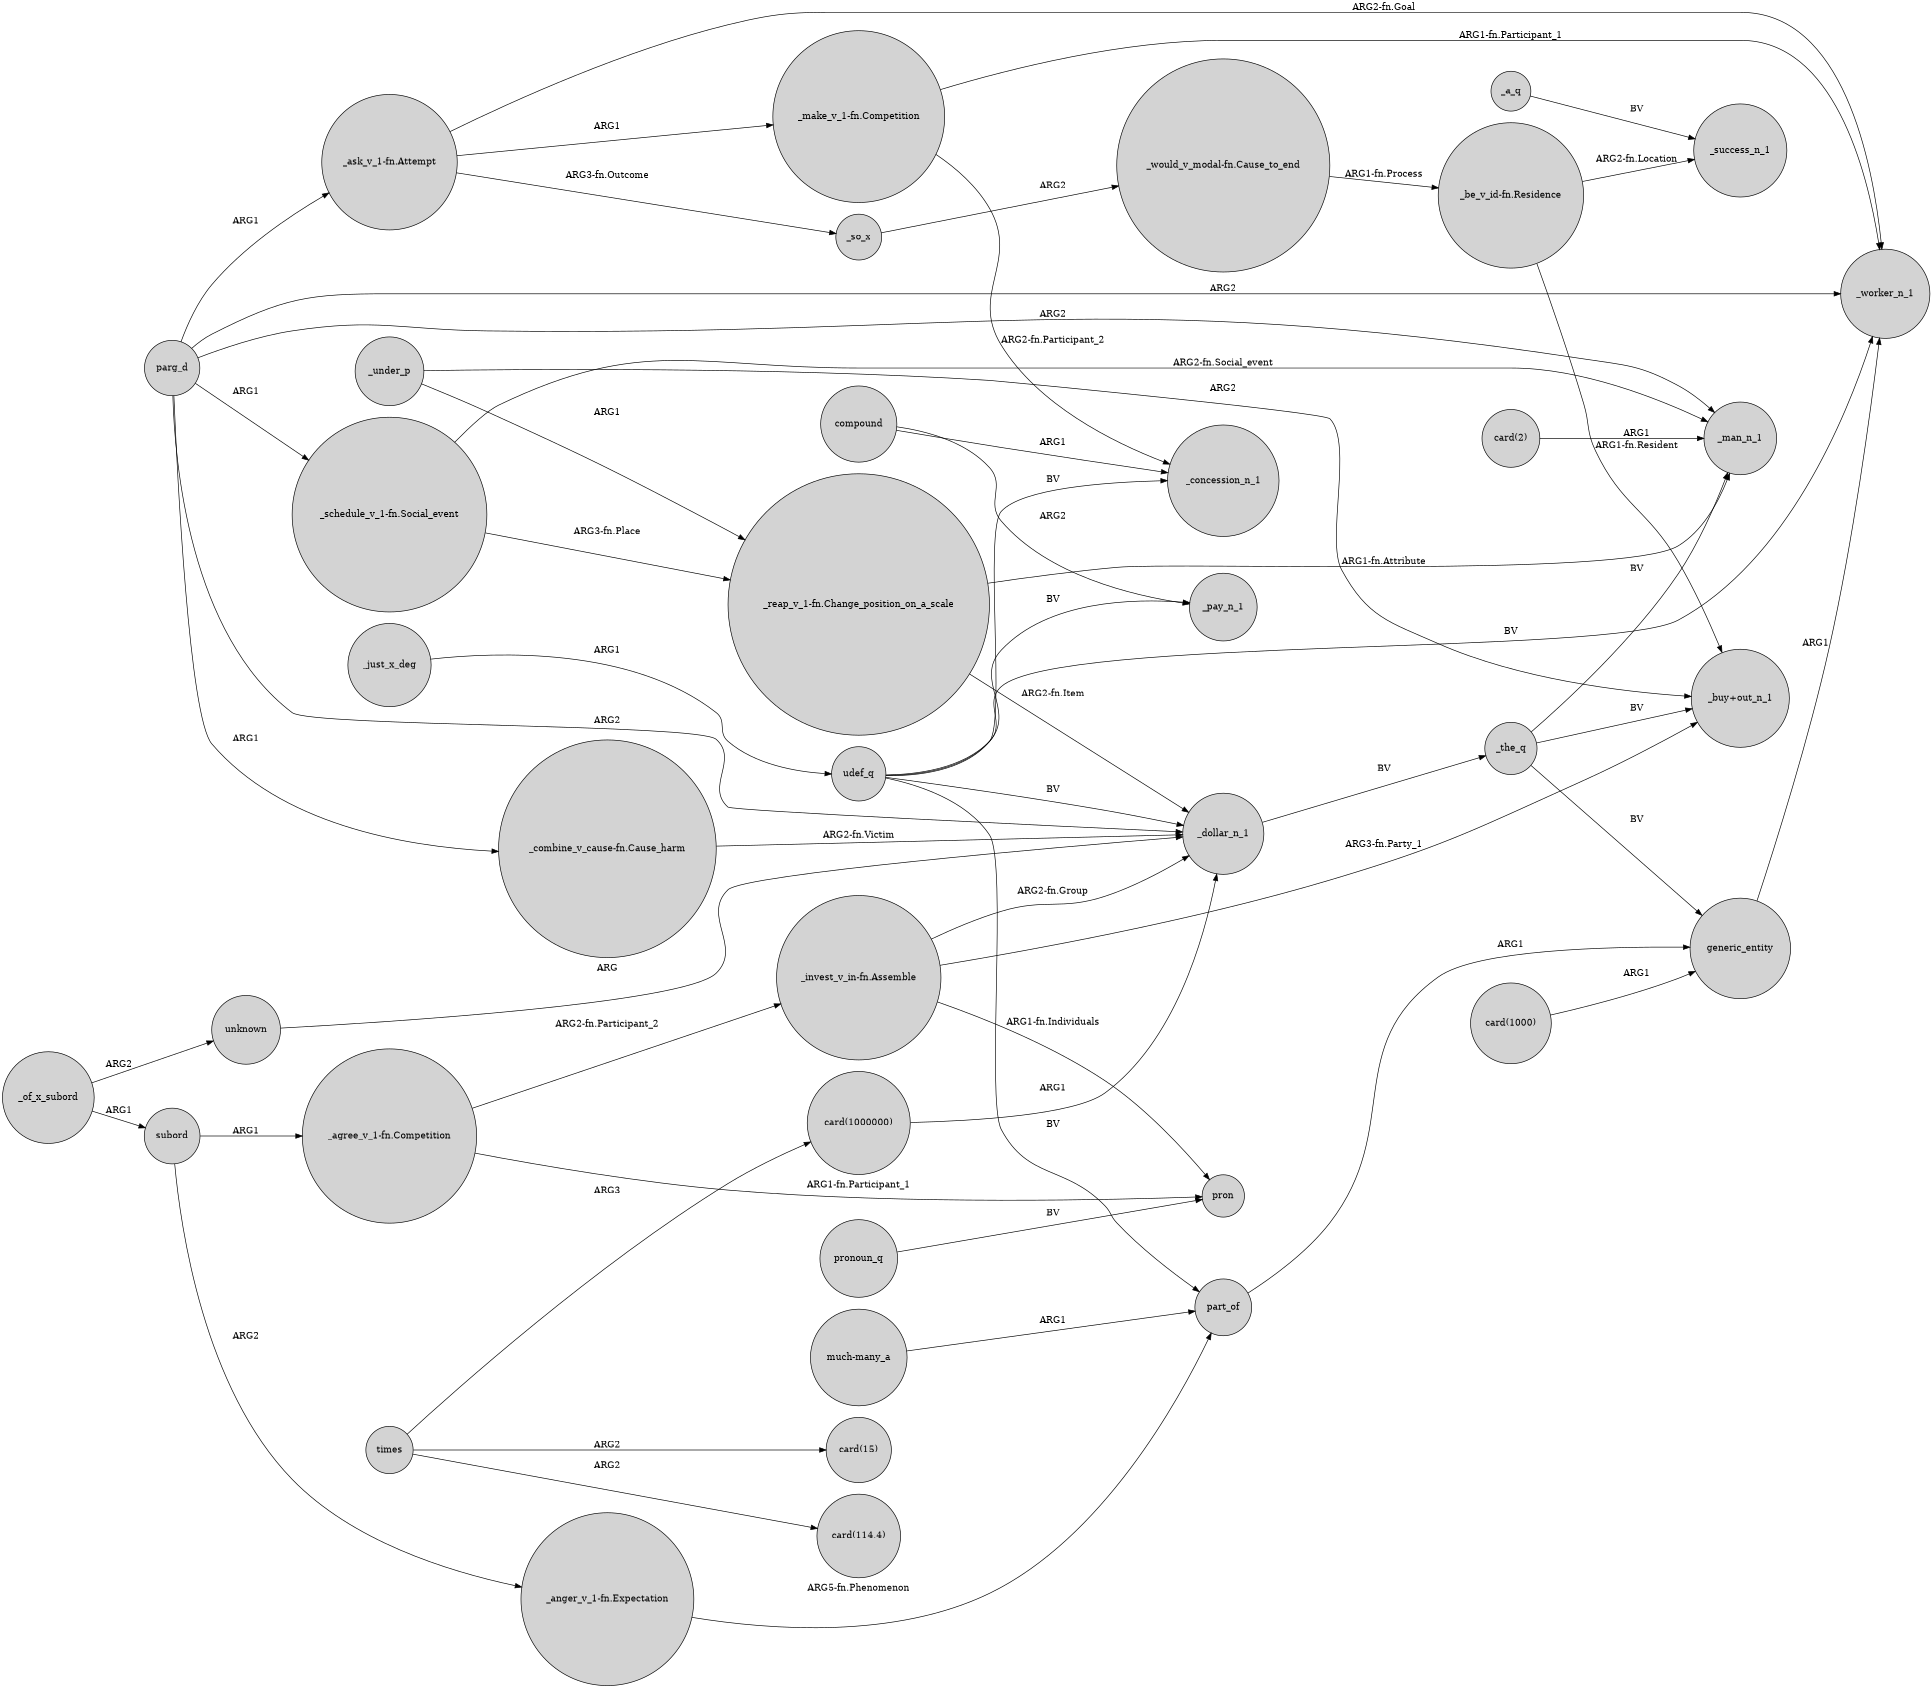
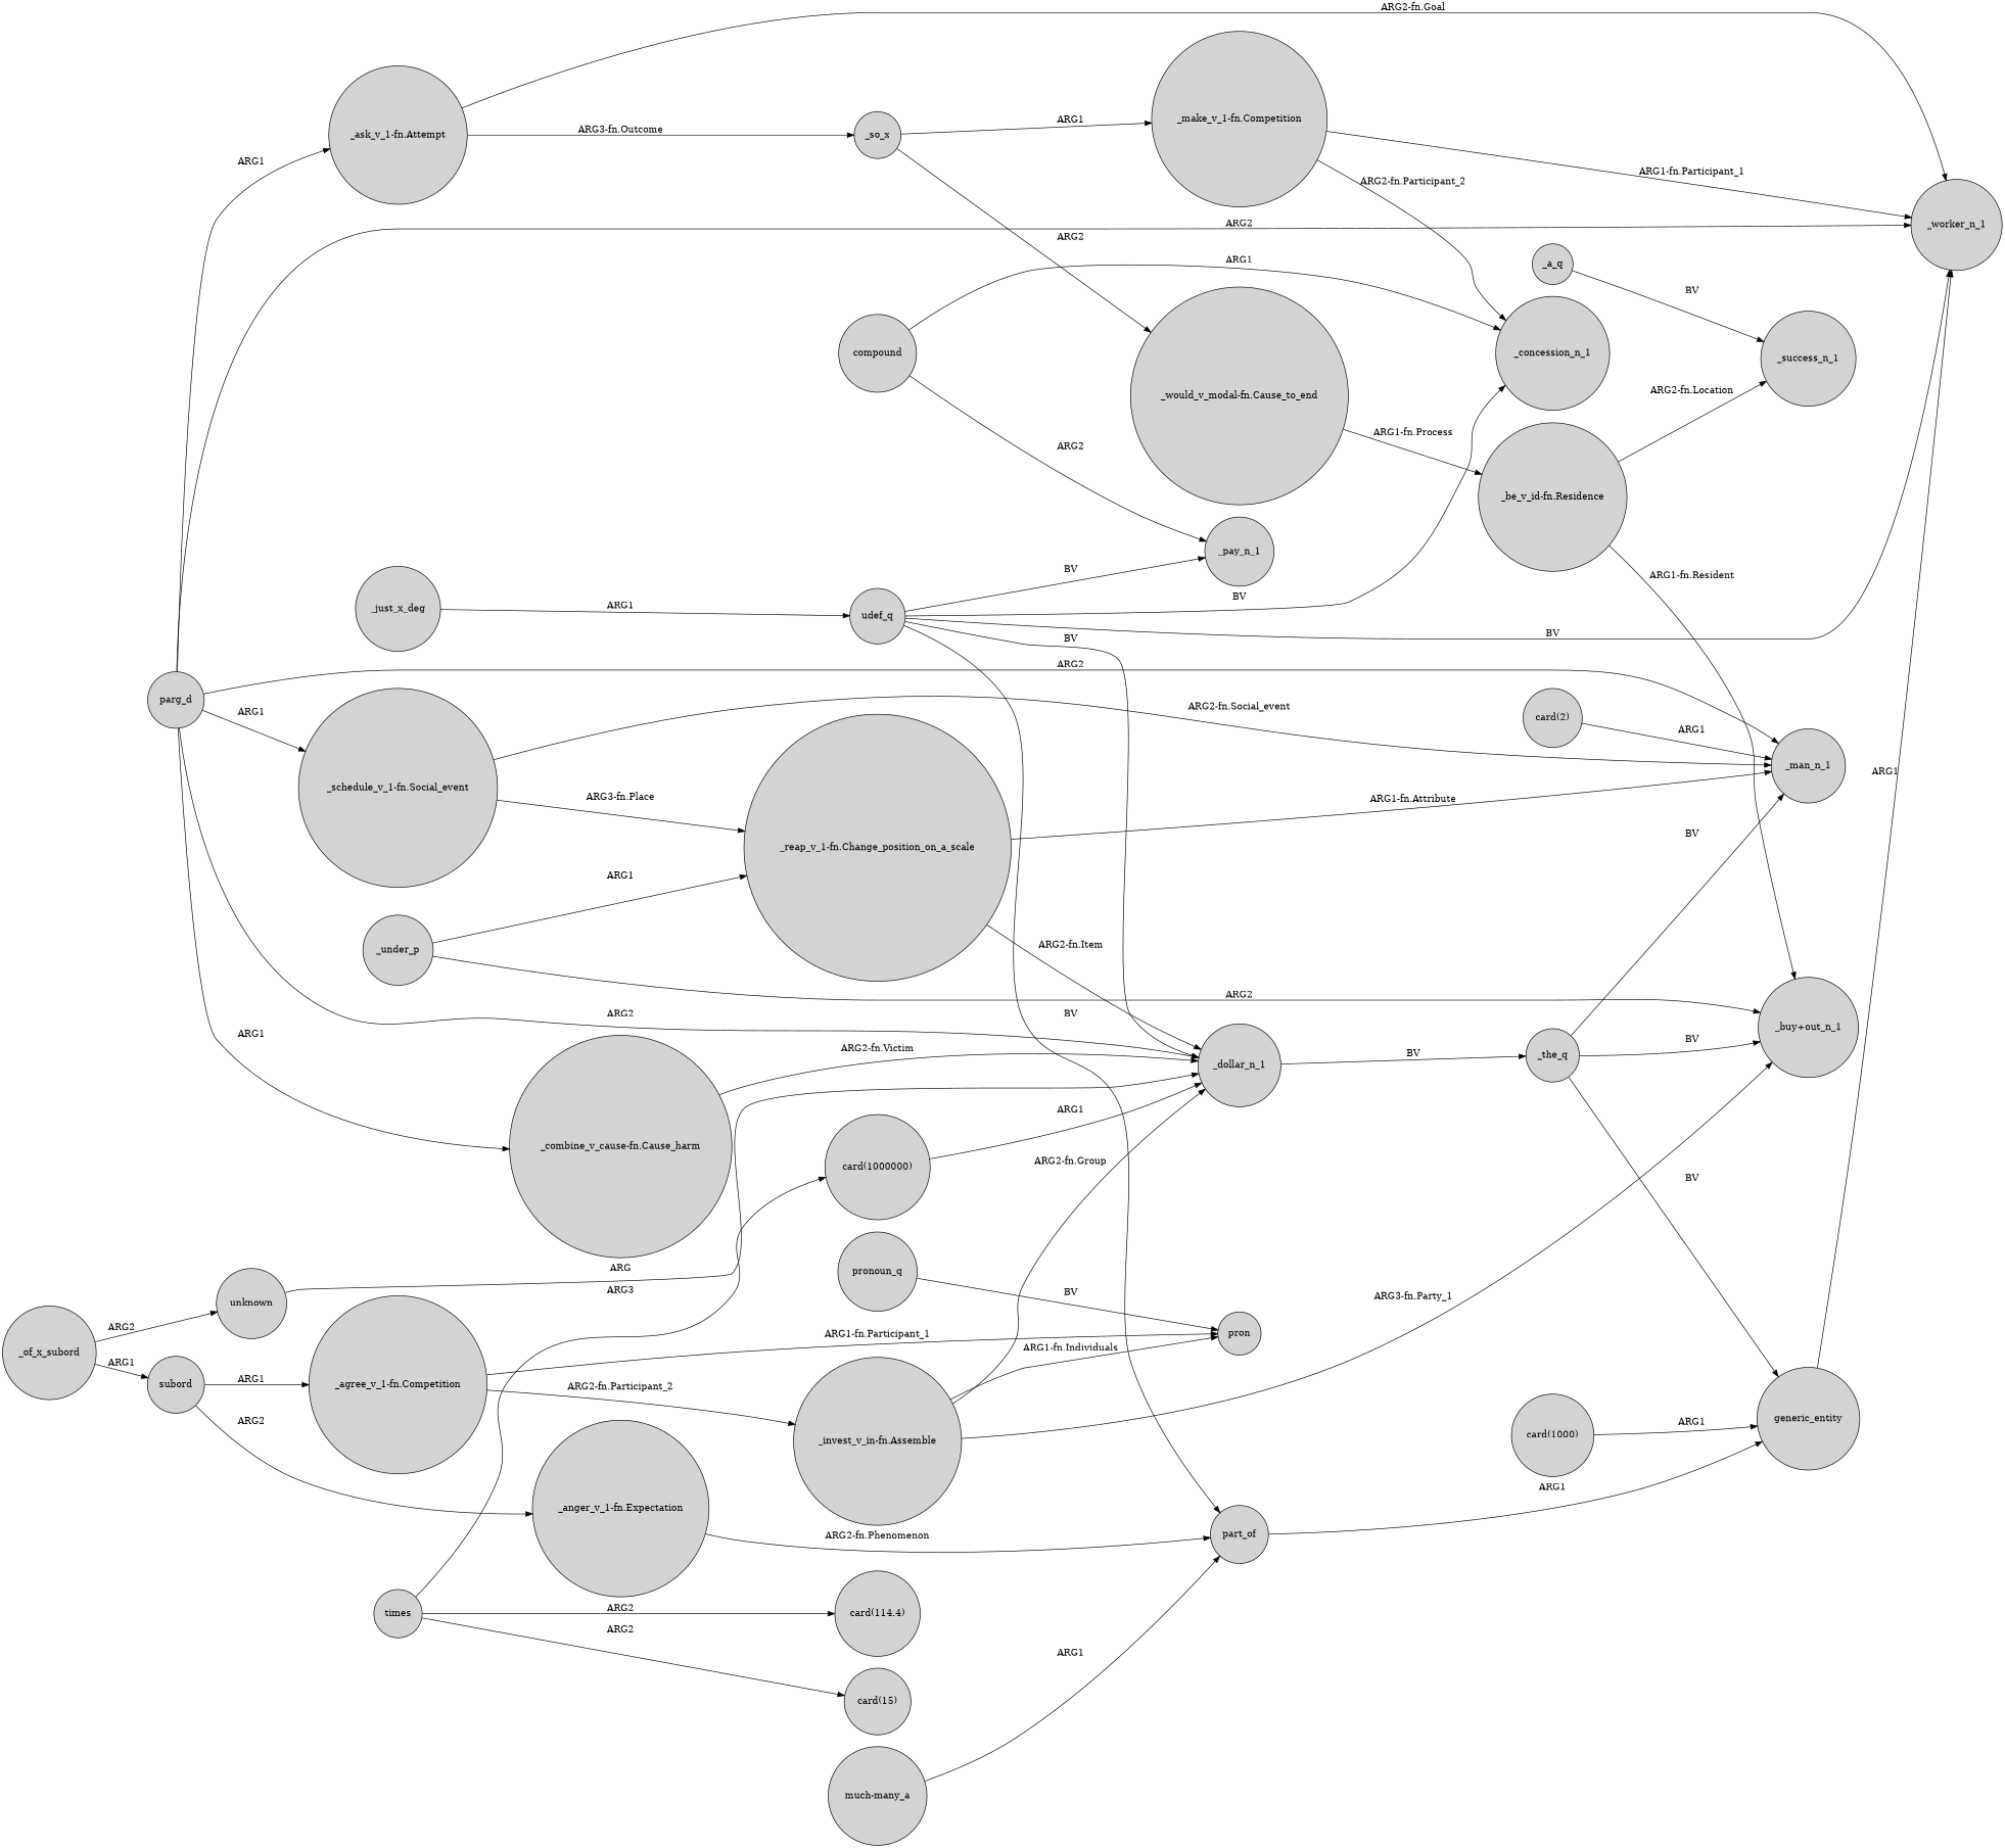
  digraph {
    rankdir=LR
    node [shape=circle style=filled]
    _under_p
    "_reap_v_1-fn.Change_position_on_a_scale"
    "_buy+out_n_1"
    _dollar_n_1
    _man_n_1
    _the_q
    udef_q
    _pay_n_1
    part_of
    _worker_n_1
    _concession_n_1
    generic_entity
    "_anger_v_1-fn.Expectation"
    parg_d
    "_combine_v_cause-fn.Cause_harm"
    "_ask_v_1-fn.Attempt"
    "_schedule_v_1-fn.Social_event"
    _so_x
    "card(2)"
    "_agree_v_1-fn.Competition"
    pron
    "_invest_v_in-fn.Assemble"
    _of_x_subord
    subord
    unknown
    "_would_v_modal-fn.Cause_to_end"
    "_make_v_1-fn.Competition"
    compound
    times
    "card(1000000)"
    "card(15)"
    "card(114.4)"
    "_be_v_id-fn.Residence"
    _success_n_1
    pronoun_q
    "much-many_a"
    _a_q
    "card(1000)"
    _just_x_deg
    _under_p -> "_reap_v_1-fn.Change_position_on_a_scale" [label=ARG1]
    _under_p -> "_buy+out_n_1" [label=ARG2]
    "_reap_v_1-fn.Change_position_on_a_scale" -> _dollar_n_1 [label="ARG2-fn.Item"]
    "_reap_v_1-fn.Change_position_on_a_scale" -> _man_n_1 [label="ARG1-fn.Attribute"]
    _dollar_n_1 -> _the_q [label=BV]
    _the_q -> "_buy+out_n_1" [label=BV]
    _the_q -> _man_n_1 [label=BV]
    _the_q -> generic_entity [label=BV]
    udef_q -> _dollar_n_1 [label=BV]
    udef_q -> _pay_n_1 [label=BV]
    udef_q -> part_of [label=BV]
    udef_q -> _worker_n_1 [label=BV]
    udef_q -> _concession_n_1 [label=BV]
    part_of -> generic_entity [label=ARG1]
    generic_entity -> _worker_n_1 [label=ARG1]
-   "_anger_v_1-fn.Expectation" -> part_of [label="ARG5-fn.Phenomenon"]
+   "_anger_v_1-fn.Expectation" -> part_of [label="ARG2-fn.Phenomenon"]
    parg_d -> _dollar_n_1 [label=ARG2]
    parg_d -> _man_n_1 [label=ARG2]
    parg_d -> _worker_n_1 [label=ARG2]
    parg_d -> "_combine_v_cause-fn.Cause_harm" [label=ARG1]
    parg_d -> "_ask_v_1-fn.Attempt" [label=ARG1]
    parg_d -> "_schedule_v_1-fn.Social_event" [label=ARG1]
    "_combine_v_cause-fn.Cause_harm" -> _dollar_n_1 [label="ARG2-fn.Victim"]
    "_ask_v_1-fn.Attempt" -> _worker_n_1 [label="ARG2-fn.Goal"]
    "_ask_v_1-fn.Attempt" -> _so_x [label="ARG3-fn.Outcome"]
    "_schedule_v_1-fn.Social_event" -> "_reap_v_1-fn.Change_position_on_a_scale" [label="ARG3-fn.Place"]
    "_schedule_v_1-fn.Social_event" -> _man_n_1 [label="ARG2-fn.Social_event"]
    _so_x -> "_would_v_modal-fn.Cause_to_end" [label=ARG2]
-   "_ask_v_1-fn.Attempt" -> "_make_v_1-fn.Competition" [label=ARG1]
+   _so_x -> "_make_v_1-fn.Competition" [label=ARG1]
    "card(2)" -> _man_n_1 [label=ARG1]
    "_agree_v_1-fn.Competition" -> pron [label="ARG1-fn.Participant_1"]
    "_agree_v_1-fn.Competition" -> "_invest_v_in-fn.Assemble" [label="ARG2-fn.Participant_2"]
    "_invest_v_in-fn.Assemble" -> "_buy+out_n_1" [label="ARG3-fn.Party_1"]
    "_invest_v_in-fn.Assemble" -> _dollar_n_1 [label="ARG2-fn.Group"]
    "_invest_v_in-fn.Assemble" -> pron [label="ARG1-fn.Individuals"]
    _of_x_subord -> subord [label=ARG1]
    _of_x_subord -> unknown [label=ARG2]
    subord -> "_anger_v_1-fn.Expectation" [label=ARG2]
    subord -> "_agree_v_1-fn.Competition" [label=ARG1]
    unknown -> _dollar_n_1 [label=ARG]
    "_would_v_modal-fn.Cause_to_end" -> "_be_v_id-fn.Residence" [label="ARG1-fn.Process"]
    "_make_v_1-fn.Competition" -> _worker_n_1 [label="ARG1-fn.Participant_1"]
    "_make_v_1-fn.Competition" -> _concession_n_1 [label="ARG2-fn.Participant_2"]
    compound -> _pay_n_1 [label=ARG2]
    compound -> _concession_n_1 [label=ARG1]
    times -> "card(1000000)" [label=ARG3]
    times -> "card(15)" [label=ARG2]
    times -> "card(114.4)" [label=ARG2]
    "card(1000000)" -> _dollar_n_1 [label=ARG1]
    "_be_v_id-fn.Residence" -> "_buy+out_n_1" [label="ARG1-fn.Resident"]
    "_be_v_id-fn.Residence" -> _success_n_1 [label="ARG2-fn.Location"]
    pronoun_q -> pron [label=BV]
    "much-many_a" -> part_of [label=ARG1]
    _a_q -> _success_n_1 [label=BV]
    "card(1000)" -> generic_entity [label=ARG1]
    _just_x_deg -> udef_q [label=ARG1]
  }
